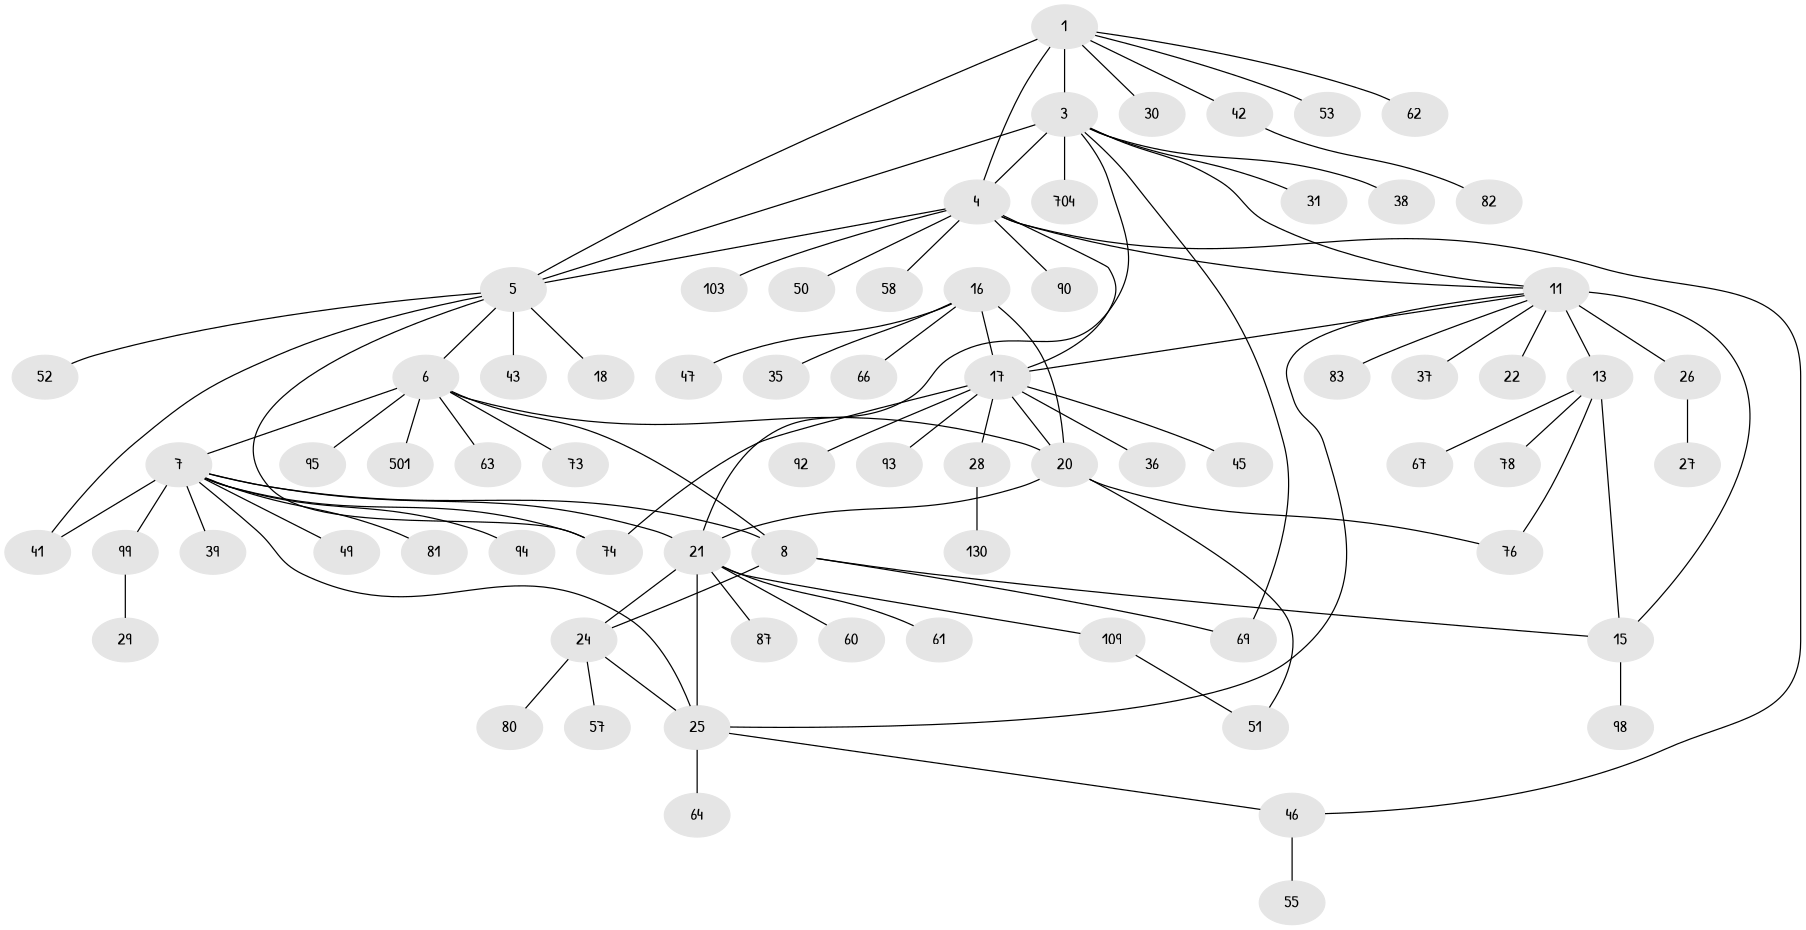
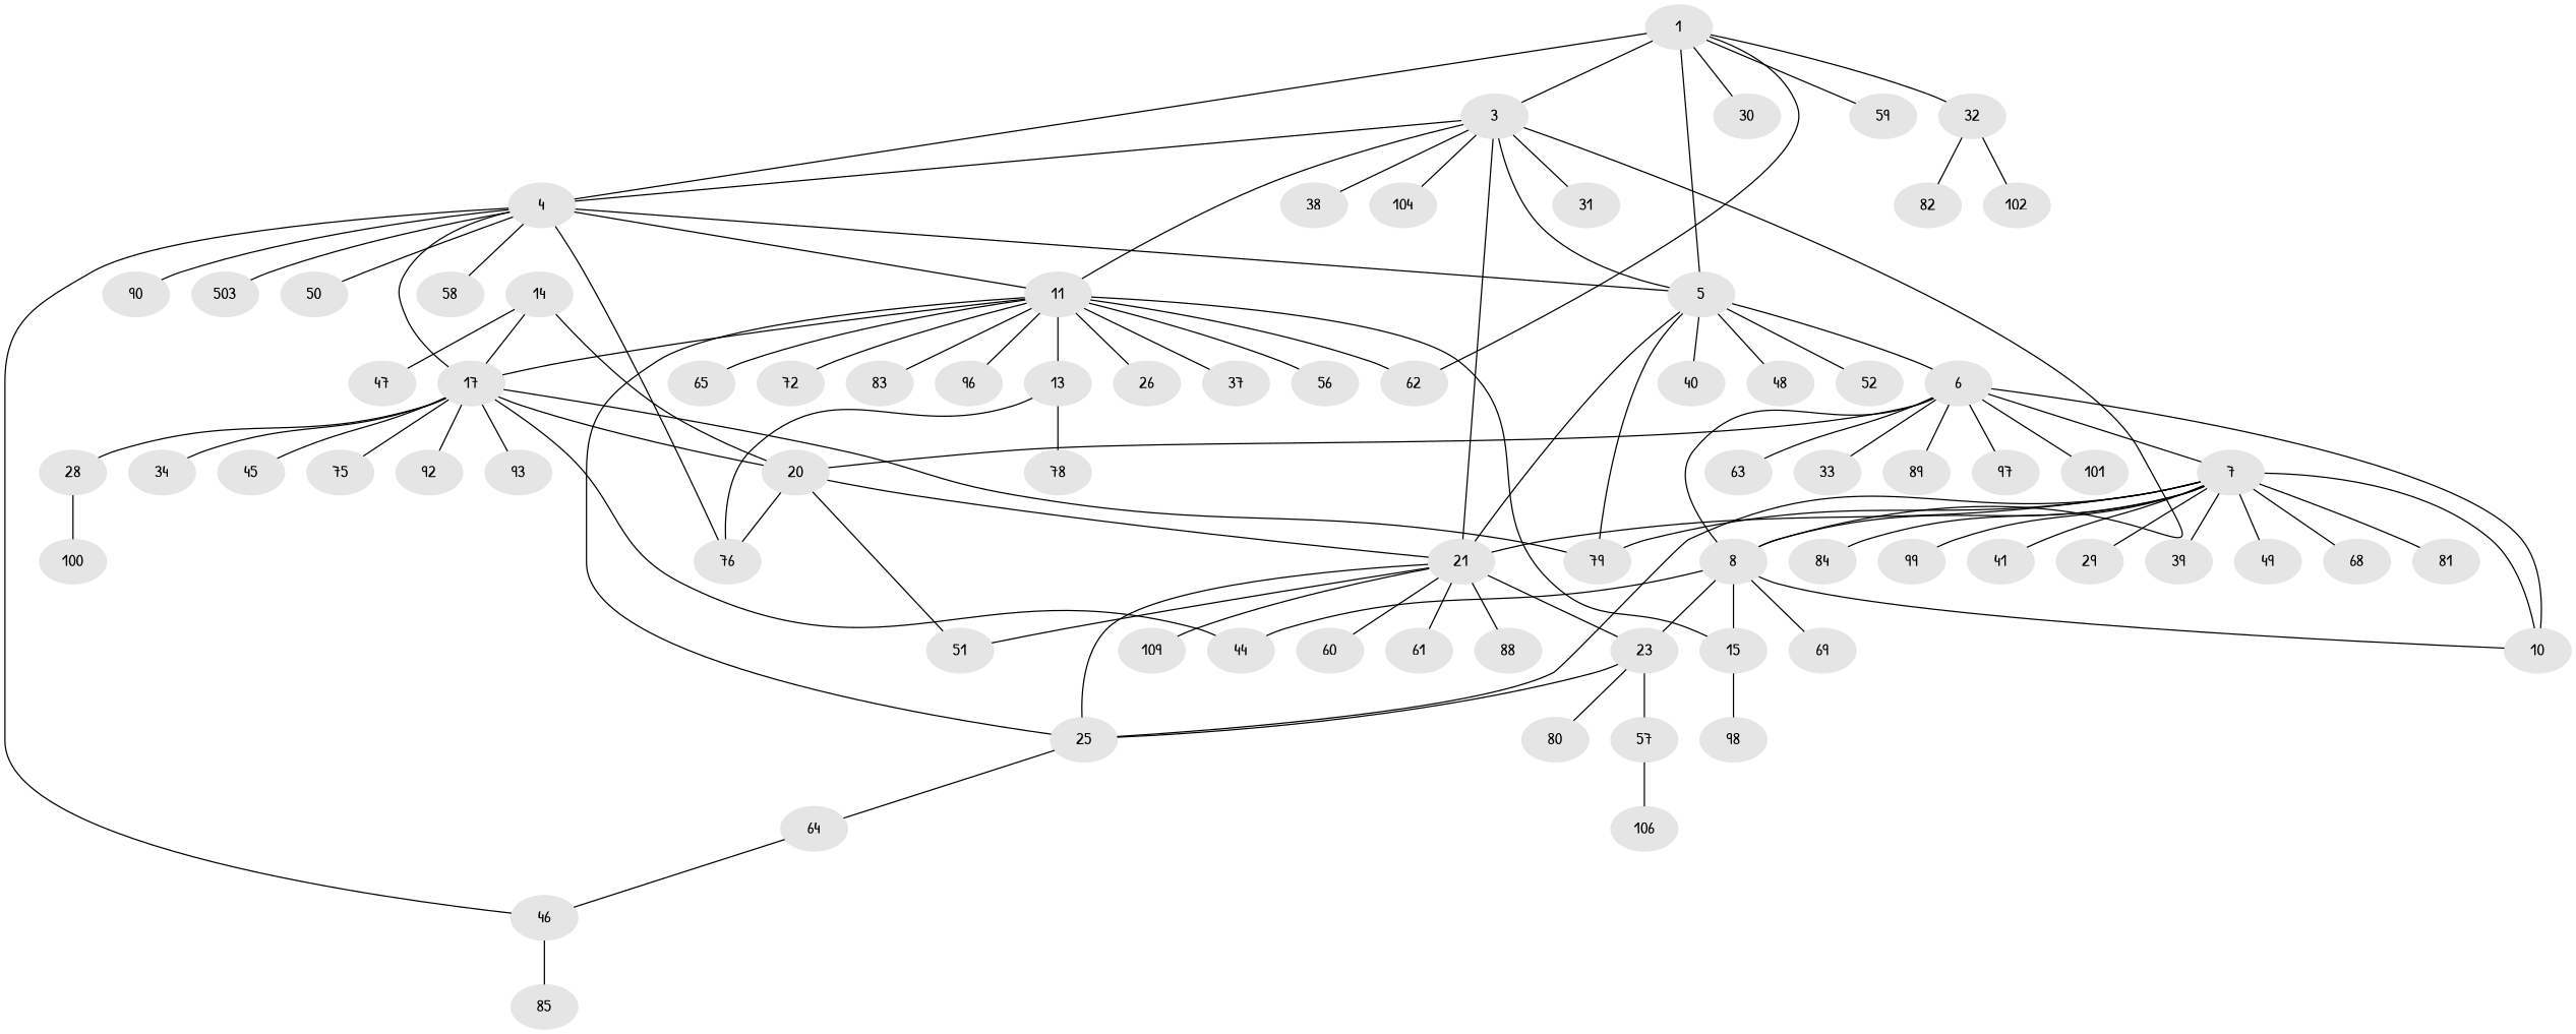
  graph {
    fontname="Patrick Hand"
    node [color=gray90 fontname="Patrick Hand" style=filled]
    edge [fontname="Patrick Hand"]
    1 [super="+2"]
    3 [super="+70"]
    4 [super="+71"]
    5 [super="+40"]
    30
-   32 [super="+79" label=42]
-   59 [label=53]
+   32 [super="+79"]
+   59
    62 [super="+88"]
    8 [super="+33"]
    11 [super="+12"]
    21 [super="+22"]
    31
    38
-   104 [super="+105" label=704]
+   104 [super="+105"]
    n15 [label=17 super="+19"]
    46 [super="+47"]
    50
    58
    76
    90
-   103
+   103 [label=503]
    6 [super="+9"]
    41 [super="+85"]
-   43
-   48 [label=18]
+   43 [label=40]
+   48
    52
-   74 [super="+77"]
+   74 [super="+77" label=79]
    82
+   102
+   10
    15 [super="+42"]
-   23 [super="+24" label=24]
+   23 [super="+24"]
+   44 [super="+108"]
    69
    25 [super="+99"]
    13 [super="+14"]
    26
    37
-   72 [label=22]
+   56
+   65
+   72
    83
+   96
    51 [super="+54"]
    60
    61
-   87
+   87 [label=88]
    109
    20 [super="+94"]
    28
-   34 [label=36]
+   34
    45
+   75
    92
    93
-   55
+   55 [label=85]
    7 [super="+36"]
    63
-   73
-   95
-   101 [label=501]
+   73 [label=33]
+   89
+   95 [label=97]
+   101
    29
    39 [super="+53"]
    49 [super="+107"]
+   68
    81
-   84 [label=94]
+   84
    n69 [label=99]
    64
    98
    57
    80
-   67
    78
-   27
-   16 [super="+17"]
-   35
-   66
+   16 [super="+17" label=14]
    n80 [label=47]
-   100 [label=130]
+   100
+   106
    1 -- 3 [weight=2]
    1 -- 4 [weight=2]
    1 -- 5 [weight=2]
    1 -- 30
    1 -- 32
    1 -- 59
    1 -- 62
    3 -- 4
    3 -- 5
-   3 -- 69
+   3 -- 8
    3 -- 11
    3 -- 21
    3 -- 31
    3 -- 38
    3 -- 104
    4 -- 5
    4 -- 11
    4 -- n15
    4 -- 46
    4 -- 50
    4 -- 58
+   4 -- 76
    4 -- 90
    4 -- 103
    5 -- 6 [weight=2]
-   5 -- 41
+   5 -- 21
    5 -- 43
    5 -- 48
    5 -- 52
    5 -- 74
    32 -- 82
+   32 -- 102
+   8 -- 10
    8 -- 15
    8 -- 23
+   8 -- 44
    8 -- 69
+   11 -- 62
    11 -- n15
    11 -- 15 [weight=2]
    11 -- 25
    11 -- 13 [weight=4]
    11 -- 26
    11 -- 37
+   11 -- 56
+   11 -- 65
    11 -- 72
    11 -- 83
+   11 -- 96
    21 -- 23 [weight=4]
    21 -- 25 [weight=2]
-   109 -- 51
+   21 -- 51
    21 -- 60
    21 -- 61
    21 -- 87
    21 -- 109
    n15 -- 74
+   n15 -- 44
    n15 -- 20 [weight=2]
    n15 -- 28
    n15 -- 34
    n15 -- 45
+   n15 -- 75
    n15 -- 92
    n15 -- 93
    46 -- 55
    6 -- 8 [weight=2]
+   6 -- 10 [weight=2]
    6 -- 20
    6 -- 7 [weight=2]
    6 -- 63
    6 -- 73
+   6 -- 89
    6 -- 95
    6 -- 101
    15 -- 98
    23 -- 25 [weight=2]
    23 -- 57
    23 -- 80
-   25 -- 46
+   64 -- 46
    25 -- 64
    13 -- 76
-   13 -- 15 [weight=2]
-   13 -- 67
    13 -- 78
-   26 -- 27
    20 -- 21
    20 -- 76
    20 -- 51
    28 -- 100
    7 -- 8
    7 -- 21
    7 -- 41
    7 -- 74
+   7 -- 10
    7 -- 25
-   n69 -- 29
+   7 -- 29
    7 -- 39
    7 -- 49
+   7 -- 68
    7 -- 81
    7 -- 84
    7 -- n69
+   57 -- 106
    16 -- n15 [weight=4]
    16 -- 20 [weight=2]
-   16 -- 35
-   16 -- 66
    16 -- n80
  }
